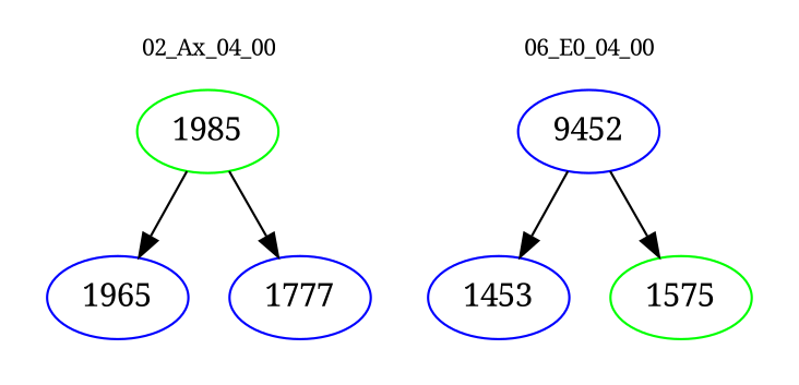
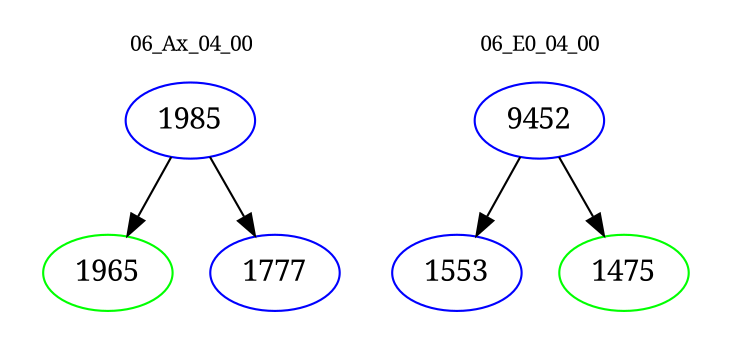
  digraph {
    fontname="Noto Serif"
    node [color=blue fontname="Noto Serif"]
    edge [color=black fontname="Noto Serif"]
-   n1 [color=green label=1985]
-   n2 [label=1965]
+   n1 [label=1985]
+   n2 [color=green label=1965]
    n3 [label=1777]
    n4 [label=9452]
-   n5 [label=1453]
-   n6 [color=green label=1575]
+   n5 [label=1553]
+   n6 [color=green label=1475]
    subgraph cluster_1 {
      color=white
      fontsize=10
-     label="02_Ax_04_00"
+     label="06_Ax_04_00"
      n1
      n2
      n3
    }
    subgraph cluster_2 {
      color=white
      fontsize=10
      label="06_E0_04_00"
      n4
      n5
      n6
    }
    n1 -> n2
    n1 -> n3
    n4 -> n5
    n4 -> n6
  }
